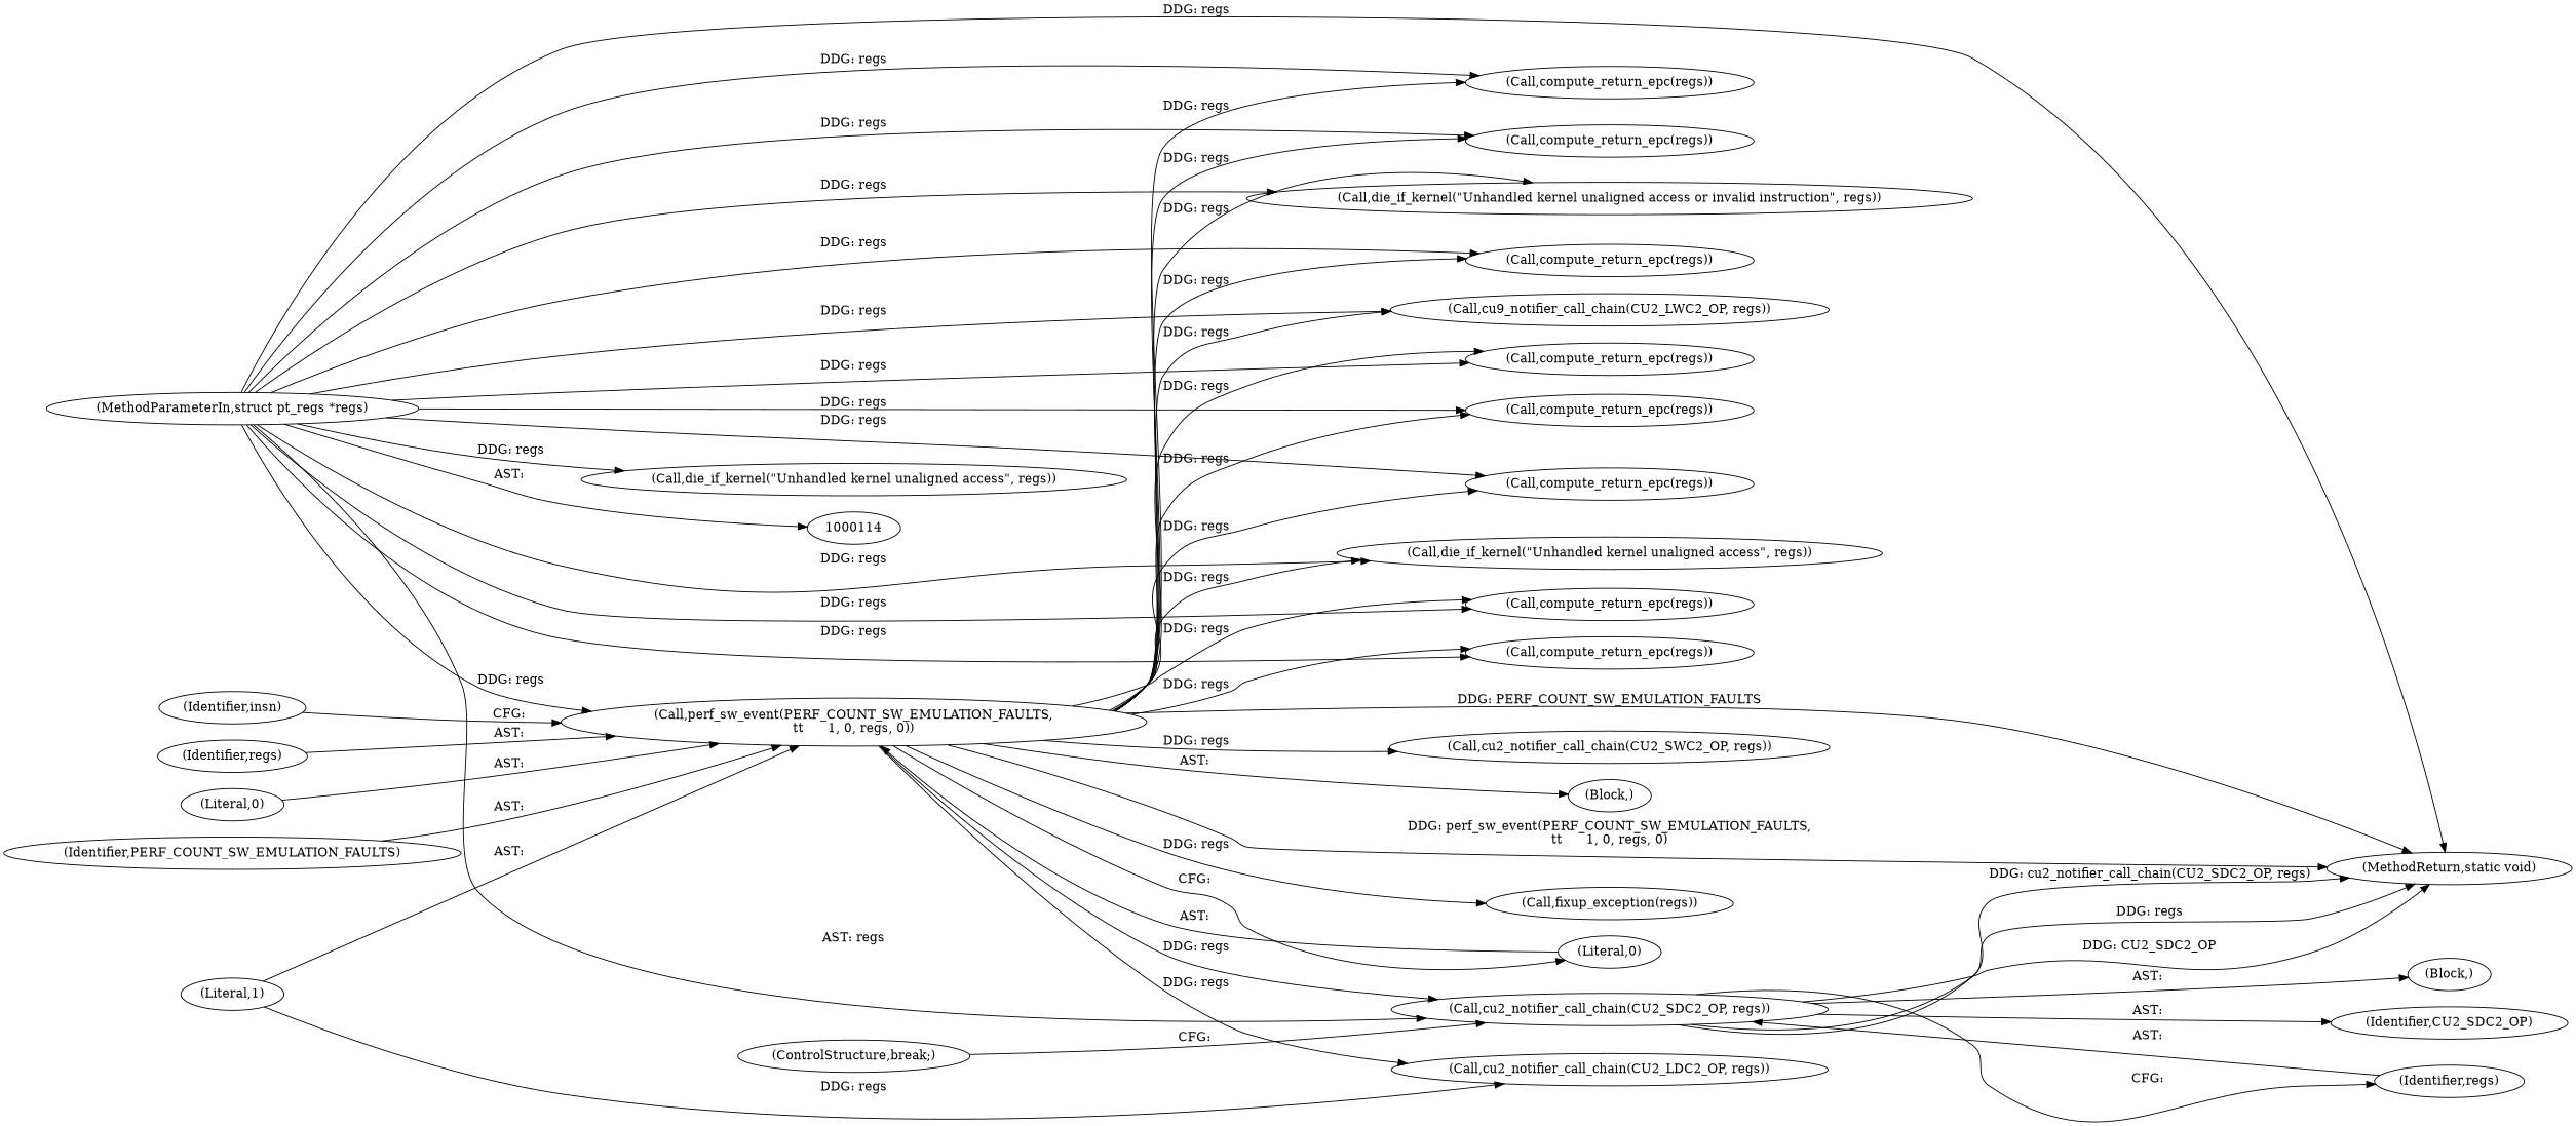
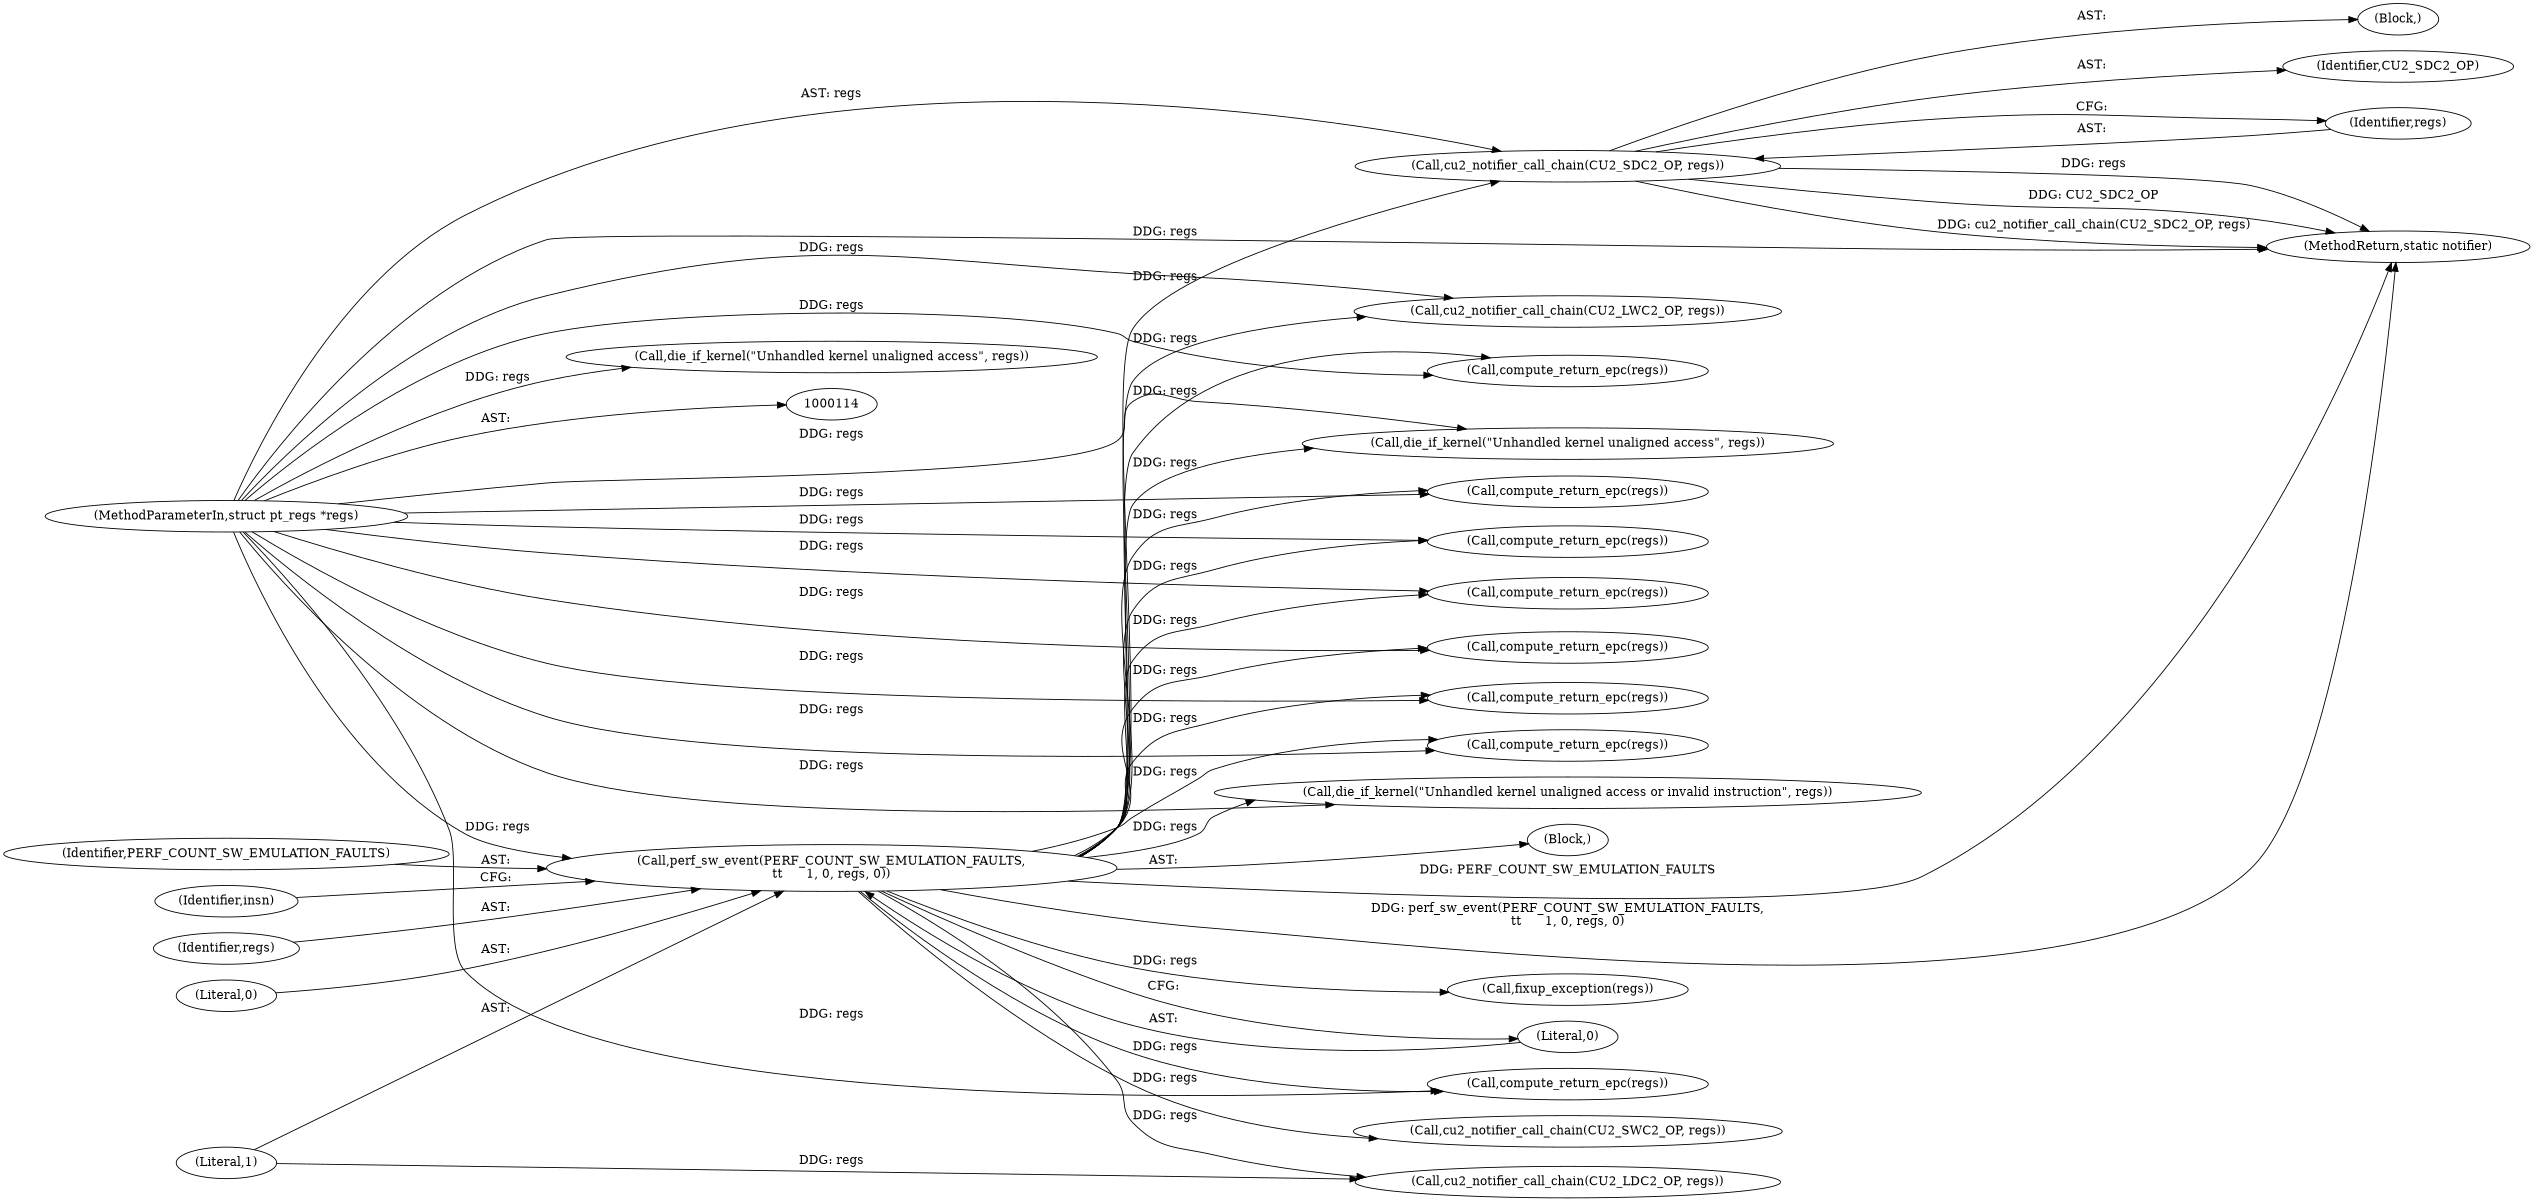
  digraph {
    rankdir=LR
    n1 [label="(Call,cu2_notifier_call_chain(CU2_SDC2_OP, regs))"]
    n2 [label="(Identifier,regs)"]
-   n3 [label="(MethodReturn,static void)"]
+   n3 [label="(MethodReturn,static notifier)"]
    n4 [label="(Block,)"]
    n5 [label="(Identifier,CU2_SDC2_OP)"]
    n6 [label="(Call,perf_sw_event(PERF_COUNT_SW_EMULATION_FAULTS,\n\t\t      1, 0, regs, 0))"]
    n7 [label="(Call,fixup_exception(regs))"]
    n8 [label="(Call,compute_return_epc(regs))"]
    n9 [label="(Literal,0)"]
    n10 [label="(Call,die_if_kernel(\"Unhandled kernel unaligned access\", regs))"]
    n11 [label="(Call,compute_return_epc(regs))"]
    n12 [label="(Call,compute_return_epc(regs))"]
    n13 [label="(Call,cu2_notifier_call_chain(CU2_SWC2_OP, regs))"]
    n14 [label="(Call,compute_return_epc(regs))"]
    n15 [label="(Call,die_if_kernel(\"Unhandled kernel unaligned access or invalid instruction\", regs))"]
    n16 [label="(Call,compute_return_epc(regs))"]
    n17 [label="(Call,cu2_notifier_call_chain(CU2_LDC2_OP, regs))"]
    n18 [label="(Call,compute_return_epc(regs))"]
    n19 [label="(Call,compute_return_epc(regs))"]
    n20 [label="(Call,compute_return_epc(regs))"]
    n21 [label="(Block,)"]
-   n22 [label="(Call,cu9_notifier_call_chain(CU2_LWC2_OP, regs))"]
+   n22 [label="(Call,cu2_notifier_call_chain(CU2_LWC2_OP, regs))"]
    n23 [label="(MethodParameterIn,struct pt_regs *regs)"]
    n24 [label="(Call,die_if_kernel(\"Unhandled kernel unaligned access\", regs))"]
    1000114
    n26 [label="(Identifier,PERF_COUNT_SW_EMULATION_FAULTS)"]
    n27 [label="(Identifier,insn)"]
-   n28 [label="(ControlStructure,break;)"]
    n29 [label="(Identifier,regs)"]
    n30 [label="(Literal,0)"]
    n31 [label="(Literal,1)"]
    n1 -> n2 [label="CFG: "]
    n1 -> n3 [label="DDG: cu2_notifier_call_chain(CU2_SDC2_OP, regs)"]
    n1 -> n3 [label="DDG: regs"]
    n1 -> n3 [label="DDG: CU2_SDC2_OP"]
    n1 -> n4 [label="AST: "]
    n1 -> n5 [label="AST: "]
    n2 -> n1 [label="AST: "]
    n6 -> n1 [label="DDG: regs"]
    n6 -> n3 [label="DDG: PERF_COUNT_SW_EMULATION_FAULTS"]
    n6 -> n3 [label="DDG: perf_sw_event(PERF_COUNT_SW_EMULATION_FAULTS,\n\t\t      1, 0, regs, 0)"]
    n6 -> n7 [label="DDG: regs"]
    n6 -> n8 [label="DDG: regs"]
    n6 -> n9 [label="CFG: "]
    n6 -> n10 [label="DDG: regs"]
    n6 -> n11 [label="DDG: regs"]
    n6 -> n12 [label="DDG: regs"]
    n6 -> n13 [label="DDG: regs"]
    n6 -> n14 [label="DDG: regs"]
    n6 -> n15 [label="DDG: regs"]
    n6 -> n16 [label="DDG: regs"]
    n6 -> n17 [label="DDG: regs"]
    n6 -> n18 [label="DDG: regs"]
    n6 -> n19 [label="DDG: regs"]
    n6 -> n20 [label="DDG: regs"]
    n6 -> n21 [label="AST: "]
    n6 -> n22 [label="DDG: regs"]
    n9 -> n6 [label="AST: "]
    n23 -> n1 [label="AST: regs"]
    n23 -> n3 [label="DDG: regs"]
    n23 -> n6 [label="DDG: regs"]
    n23 -> n8 [label="DDG: regs"]
    n23 -> n10 [label="DDG: regs"]
    n23 -> n11 [label="DDG: regs"]
    n23 -> n12 [label="DDG: regs"]
    n23 -> n14 [label="DDG: regs"]
    n23 -> n15 [label="DDG: regs"]
    n23 -> n16 [label="DDG: regs"]
    n23 -> n18 [label="DDG: regs"]
    n23 -> n19 [label="DDG: regs"]
    n23 -> n20 [label="DDG: regs"]
    n23 -> n22 [label="DDG: regs"]
    n23 -> n24 [label="DDG: regs"]
    n23 -> 1000114 [label="AST: "]
    n26 -> n6 [label="AST: "]
    n27 -> n6 [label="CFG: "]
-   n28 -> n1 [label="CFG: "]
    n29 -> n6 [label="AST: "]
    n30 -> n6 [label="AST: "]
    n31 -> n6 [label="AST: "]
    n31 -> n17 [label="DDG: regs"]
  }
